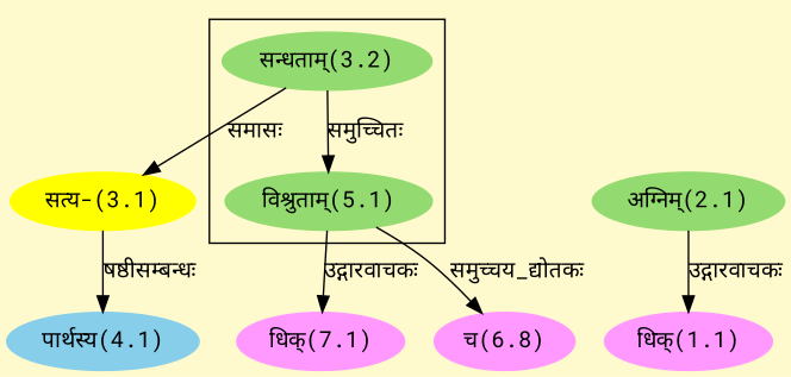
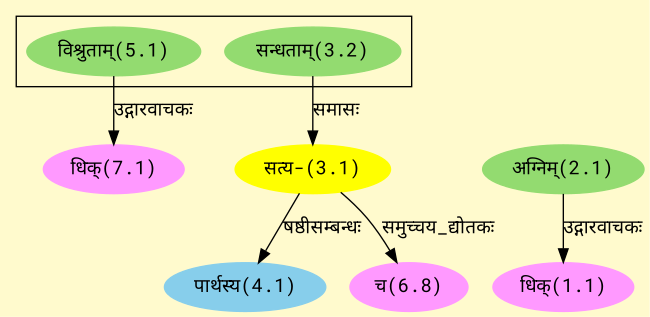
  digraph {
    bgcolor=lemonchiffon1
    compound=true
    fontname="Roboto Mono"
    rankdir=BT
    node [color="#93DB70" fontname="Roboto Mono" style=filled]
    edge [dir=back fontname="Roboto Mono"]
    n1 [label="विश्रुताम्(5.1)"]
    n2 [label="सन्धताम्(3.2)"]
    n3 [color="#FF99FF" label="धिक्(7.1)"]
    n4 [color="#FF99FF" label="धिक्(1.1)"]
    n5 [label="अग्निम्(2.1)"]
    n6 [color="#FFFF00" label="सत्य-(3.1)"]
    n7 [color="#87CEEB" label="पार्थस्य(4.1)"]
    n8 [color="#FF99FF" label="च(6.8)"]
    subgraph cluster_1 {
      n1
      n2
    }
-   n1 -> n2 [label="समुच्चितः"]
    n3 -> n1 [label="उद्गारवाचकः"]
    n4 -> n5 [label="उद्गारवाचकः"]
    n6 -> n2 [label="समासः"]
    n7 -> n6 [label="षष्ठीसम्बन्धः"]
-   n8 -> n1 [label="समुच्चय_द्योतकः"]
+   n8 -> n6 [label="समुच्चय_द्योतकः"]
  }
